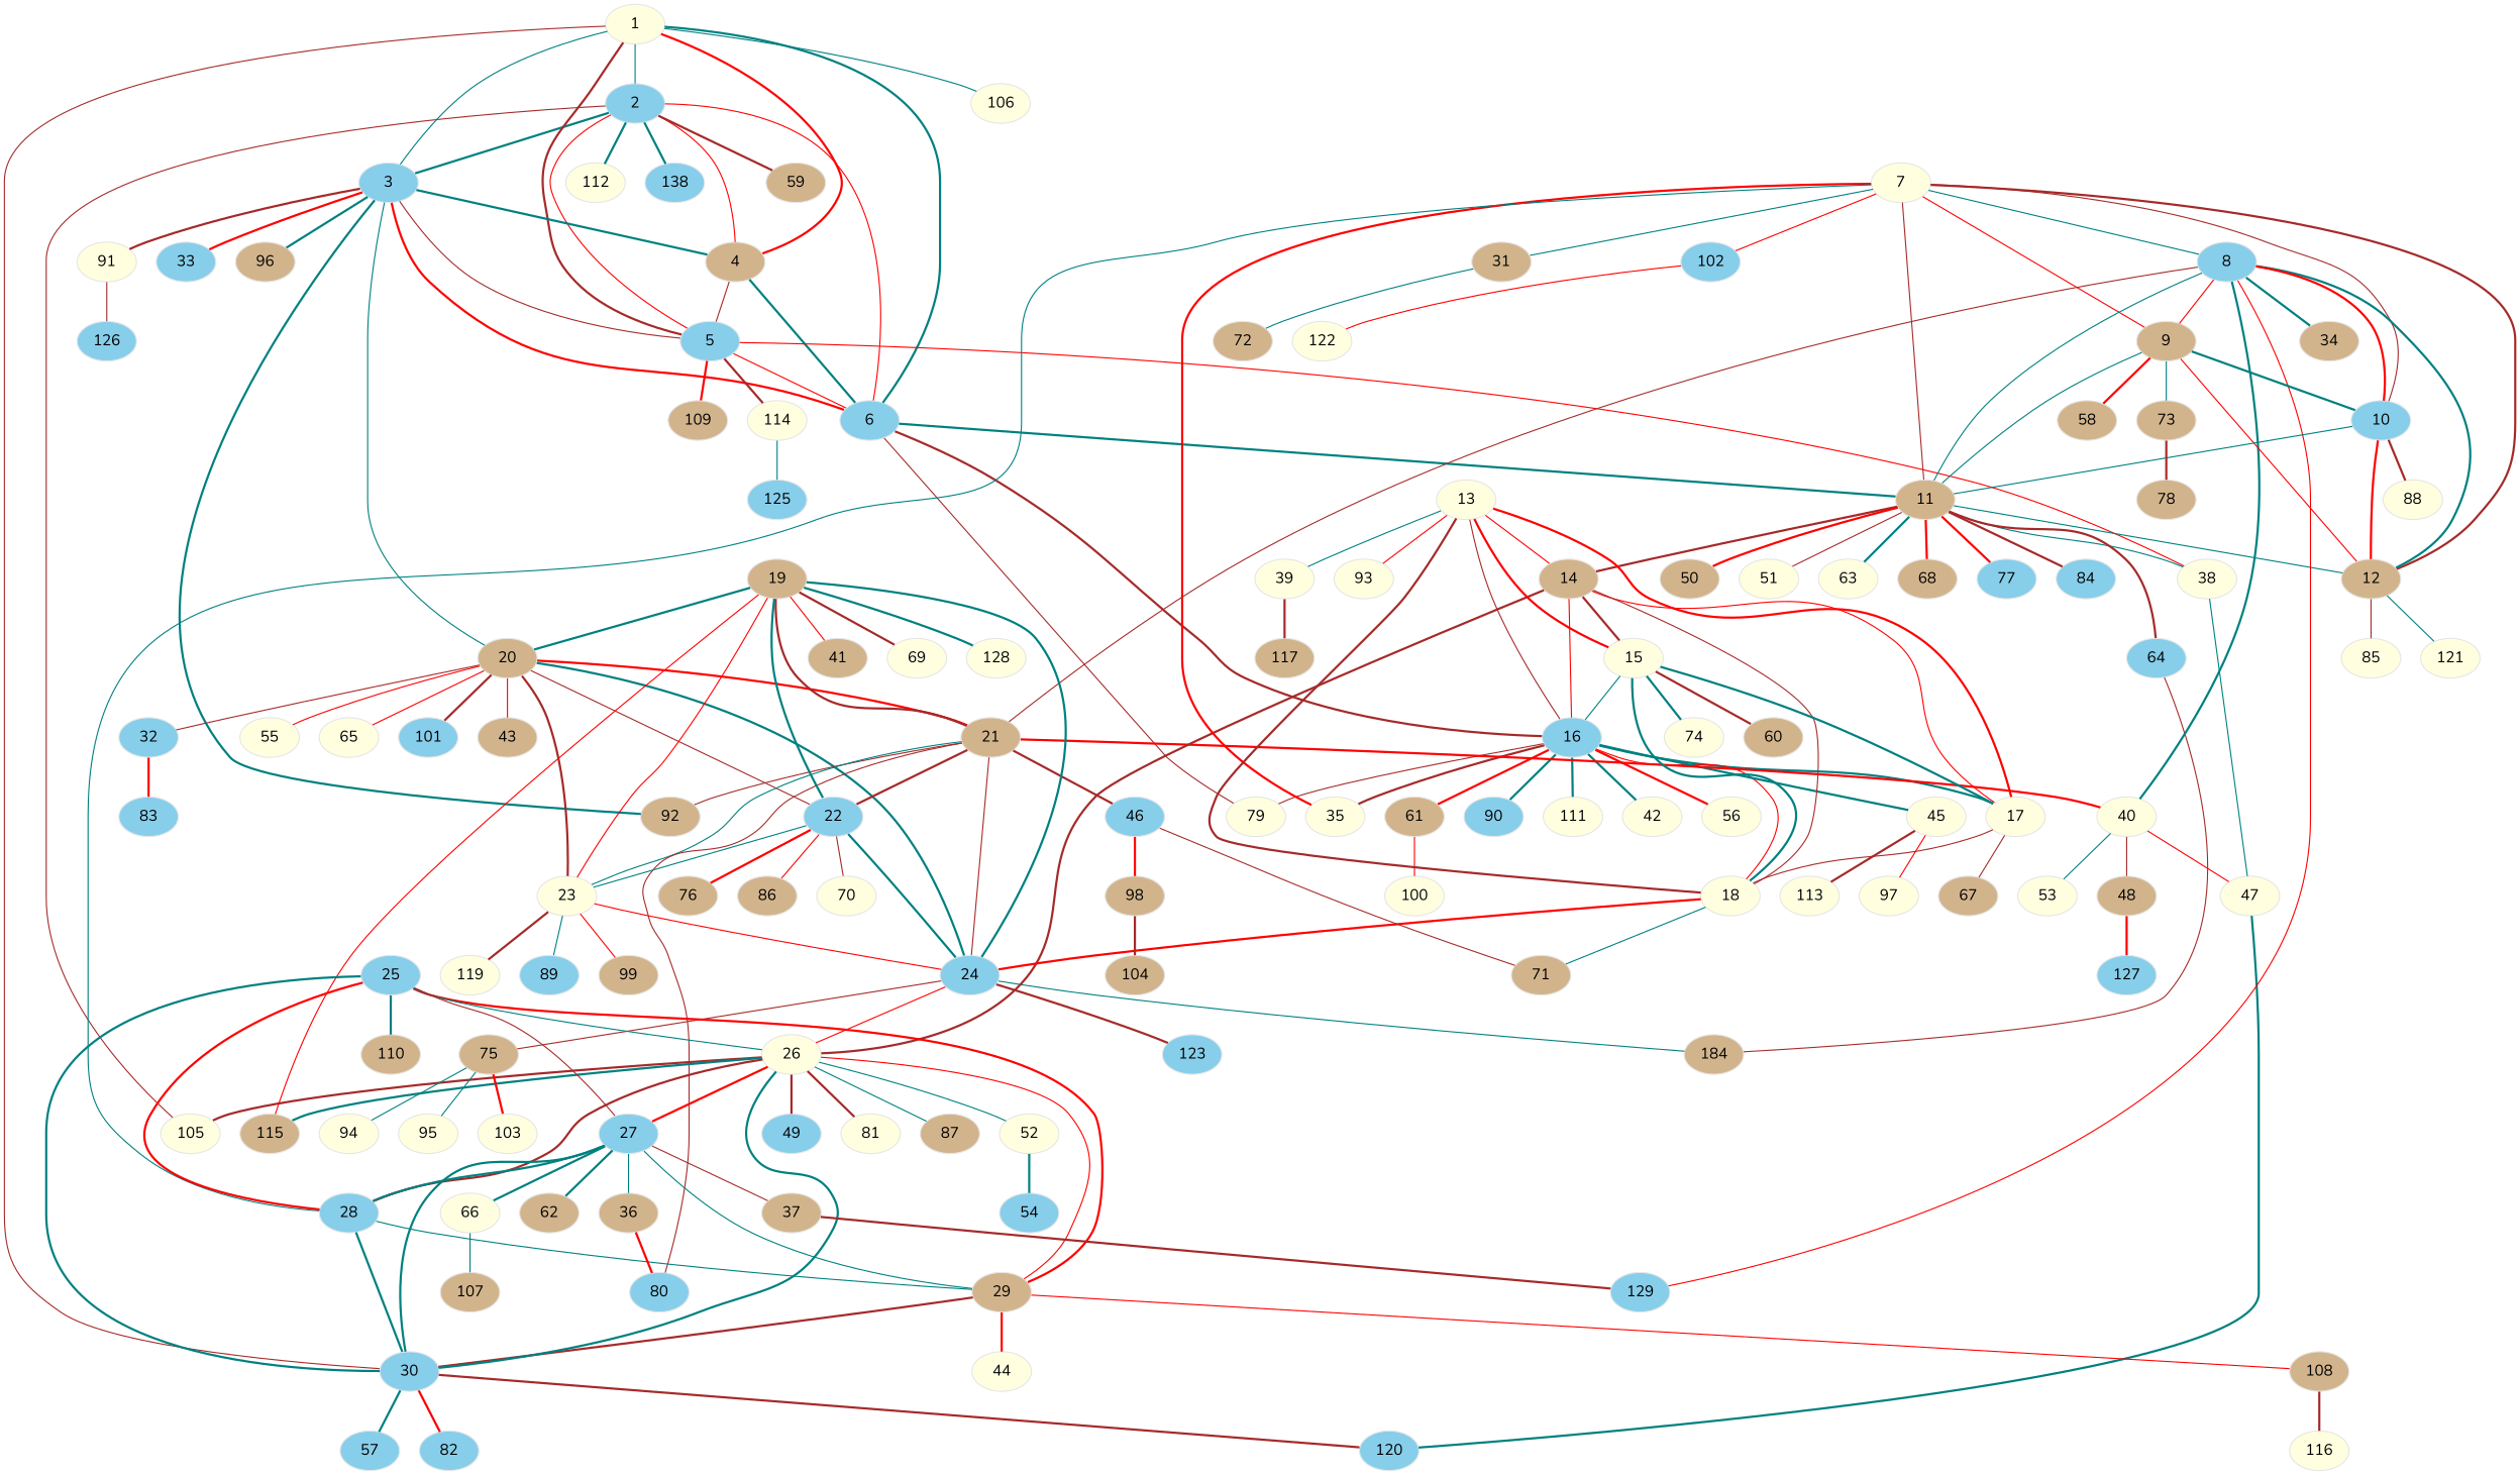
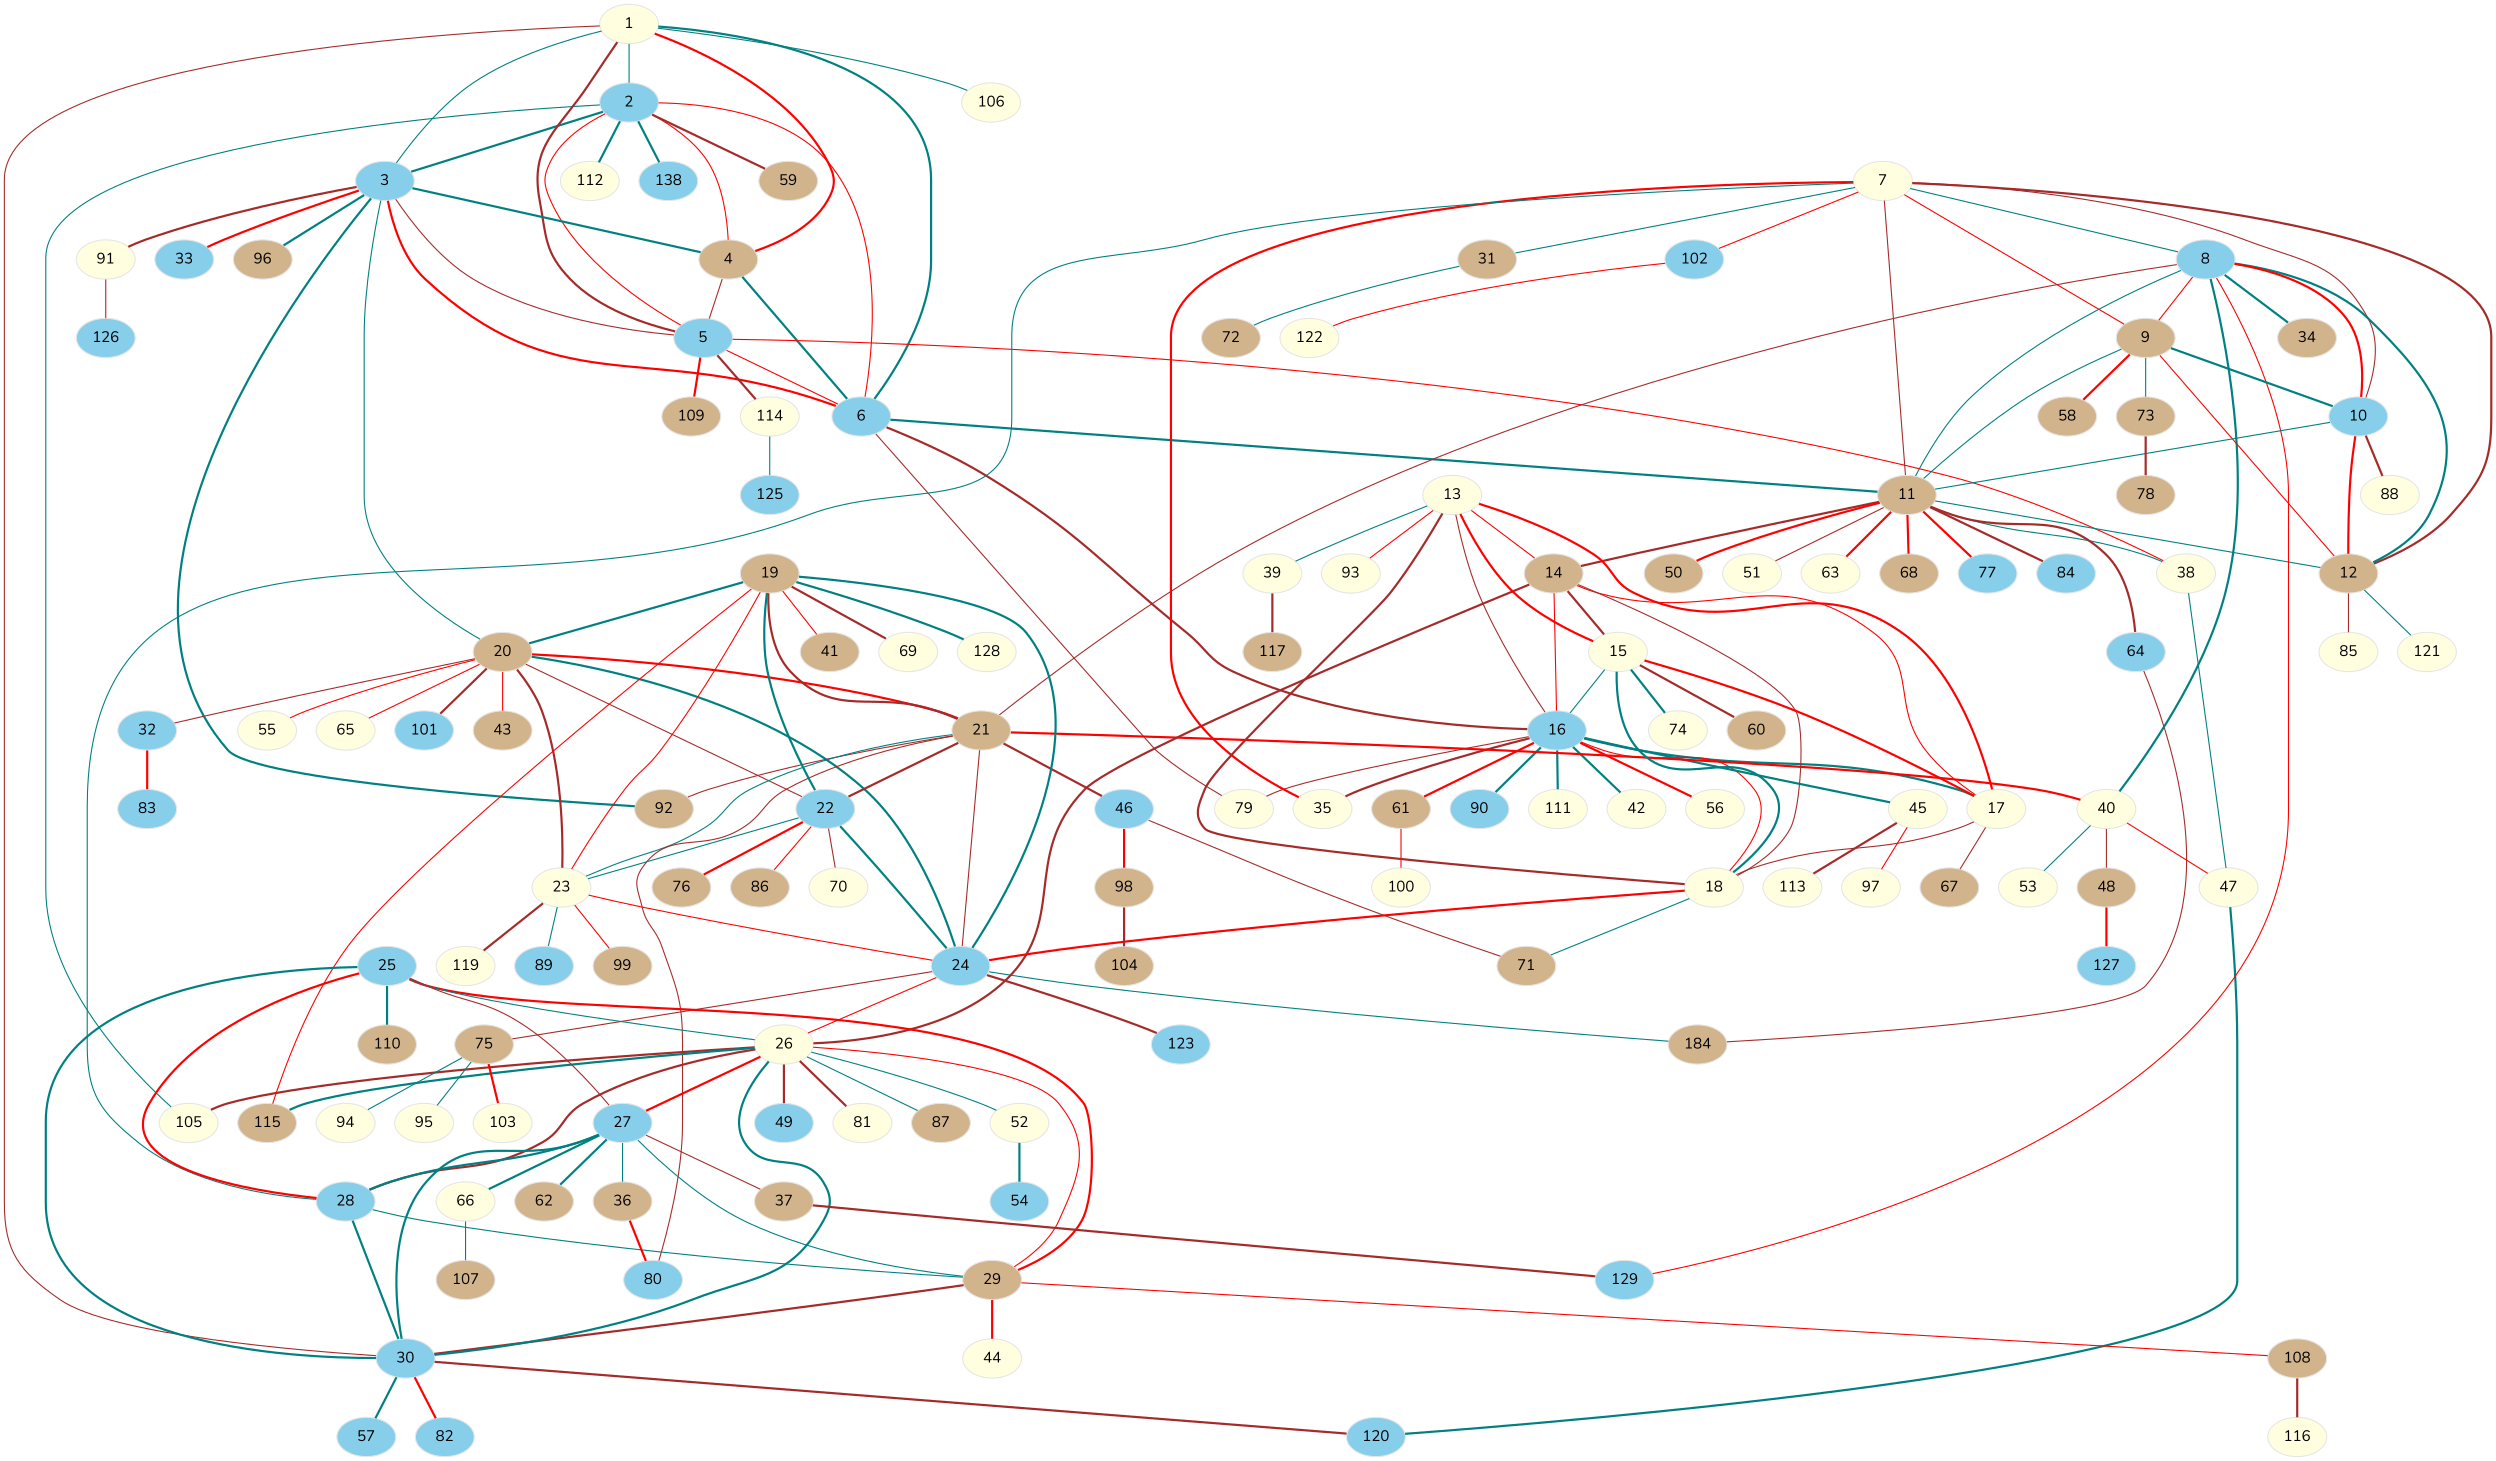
  graph {
    fontname=Nunito
    node [color=gray90 fillcolor=lightyellow fontname=Nunito style=filled]
    edge [color=teal fontname=Nunito style=bold]
    2 [fillcolor=skyblue]
    1
    3 [fillcolor=skyblue]
    4 [fillcolor=tan]
    5 [fillcolor=skyblue]
    6 [fillcolor=skyblue]
    30 [fillcolor=skyblue]
    106
    59 [fillcolor=tan]
    105
    112
    n12 [fillcolor=skyblue label=138]
    20 [fillcolor=tan]
    33 [fillcolor=skyblue]
    91
    92 [fillcolor=tan]
    96 [fillcolor=tan]
    38
    109 [fillcolor=tan]
    114
    11 [fillcolor=tan]
    16 [fillcolor=skyblue]
    79
    57 [fillcolor=skyblue]
    82 [fillcolor=skyblue]
    120 [fillcolor=skyblue]
    21 [fillcolor=tan]
    24 [fillcolor=skyblue]
    22 [fillcolor=skyblue]
    23
    32 [fillcolor=skyblue]
    43 [fillcolor=tan]
    55
    65
    101 [fillcolor=skyblue]
    126 [fillcolor=skyblue]
    47
    125 [fillcolor=skyblue]
    12 [fillcolor=tan]
    14 [fillcolor=tan]
    50 [fillcolor=tan]
    51
    63
    64 [fillcolor=skyblue]
    68 [fillcolor=tan]
    77 [fillcolor=skyblue]
    84 [fillcolor=skyblue]
    35
    17
    18
    42
    45
    56
    61 [fillcolor=tan]
    90 [fillcolor=skyblue]
    111
    7
    8 [fillcolor=skyblue]
    9 [fillcolor=tan]
    10 [fillcolor=skyblue]
    28 [fillcolor=skyblue]
    31 [fillcolor=tan]
    102 [fillcolor=skyblue]
    34 [fillcolor=tan]
    40
    129 [fillcolor=skyblue]
    58 [fillcolor=tan]
    73 [fillcolor=tan]
    88
    85
    121
    29 [fillcolor=tan]
    72 [fillcolor=tan]
    122
    46 [fillcolor=skyblue]
    80 [fillcolor=skyblue]
    48 [fillcolor=tan]
    53
    78 [fillcolor=tan]
    15
    26
    n82 [fillcolor=tan label=184]
    13
    39
    93
    60 [fillcolor=tan]
    74
    67 [fillcolor=tan]
    71 [fillcolor=tan]
    117 [fillcolor=tan]
    115 [fillcolor=tan]
    27 [fillcolor=skyblue]
    49 [fillcolor=skyblue]
    52
    81
    87 [fillcolor=tan]
    97
    113
    100
    75 [fillcolor=tan]
    123 [fillcolor=skyblue]
    19 [fillcolor=tan]
    41 [fillcolor=tan]
    69
    128
    70
    76 [fillcolor=tan]
    86 [fillcolor=tan]
    89 [fillcolor=skyblue]
    99 [fillcolor=tan]
    119
    83 [fillcolor=skyblue]
    98 [fillcolor=tan]
    94
    95
    103
    25 [fillcolor=skyblue]
    110 [fillcolor=tan]
    36 [fillcolor=tan]
    37 [fillcolor=tan]
    62 [fillcolor=tan]
    66
    44
    108 [fillcolor=tan]
    54 [fillcolor=skyblue]
    107 [fillcolor=tan]
    116
    127 [fillcolor=skyblue]
    104 [fillcolor=tan]
    2 -- 3
    2 -- 4 [color=red style=solid]
    2 -- 5 [color=red style=solid]
    2 -- 6 [color=red style=solid]
    2 -- 59 [color=brown]
-   2 -- 105 [color=brown style=solid]
+   2 -- 105 [style=solid]
    2 -- 112
    2 -- n12
    1 -- 2 [style=solid]
    1 -- 3 [style=solid]
    1 -- 4 [color=red]
    1 -- 5 [color=brown]
    1 -- 6
    1 -- 30 [color=brown style=solid]
    1 -- 106 [style=solid]
    3 -- 4
    3 -- 5 [color=brown style=solid]
    3 -- 6 [color=red]
    3 -- 20 [style=solid]
    3 -- 33 [color=red]
    3 -- 91 [color=brown]
    3 -- 92
    3 -- 96
    4 -- 5 [color=brown style=solid]
    4 -- 6
    5 -- 6 [color=red style=solid]
    5 -- 38 [color=red style=solid]
    5 -- 109 [color=red]
    5 -- 114 [color=brown]
    6 -- 11
    6 -- 16 [color=brown]
    6 -- 79 [color=brown style=solid]
    30 -- 57
    30 -- 82 [color=red]
    30 -- 120 [color=brown]
    20 -- 21 [color=red]
    20 -- 24
    20 -- 22 [color=brown style=solid]
    20 -- 23 [color=brown]
    20 -- 32 [color=brown style=solid]
    20 -- 43 [color=red style=solid]
    20 -- 55 [color=red style=solid]
    20 -- 65 [color=red style=solid]
    20 -- 101 [color=brown]
    91 -- 126 [color=brown style=solid]
    38 -- 47 [style=solid]
    114 -- 125 [style=solid]
    11 -- 38 [style=solid]
    11 -- 12 [style=solid]
    11 -- 14 [color=brown]
    11 -- 50 [color=red]
    11 -- 51 [color=brown style=solid]
-   11 -- 63
+   11 -- 63 [color=red]
    11 -- 64 [color=brown]
    11 -- 68 [color=red]
    11 -- 77 [color=red]
    11 -- 84 [color=brown]
    16 -- 79 [color=brown style=solid]
    16 -- 35 [color=brown]
    16 -- 17
    16 -- 18 [color=red style=solid]
    16 -- 42
    16 -- 45
    16 -- 56 [color=red]
    16 -- 61 [color=red]
    16 -- 90
    16 -- 111
    21 -- 92 [color=brown style=solid]
    21 -- 24 [color=brown style=solid]
    21 -- 22 [color=brown]
    21 -- 23 [style=solid]
    21 -- 40 [color=red]
    21 -- 46 [color=brown]
    21 -- 80 [color=brown style=solid]
    24 -- 26 [color=red style=solid]
    24 -- n82 [style=solid]
    24 -- 75 [color=brown style=solid]
    24 -- 123 [color=brown]
    22 -- 24
    22 -- 23 [style=solid]
    22 -- 70 [color=brown style=solid]
    22 -- 76 [color=red]
    22 -- 86 [color=red style=solid]
    23 -- 24 [color=red style=solid]
    23 -- 89 [style=solid]
    23 -- 99 [color=red style=solid]
    23 -- 119 [color=brown]
    32 -- 83 [color=red]
    47 -- 120
    12 -- 85 [color=brown style=solid]
    12 -- 121 [style=solid]
    14 -- 16 [color=red style=solid]
    14 -- 17 [color=red style=solid]
    14 -- 18 [color=brown style=solid]
    14 -- 15 [color=brown]
    14 -- 26 [color=brown]
    64 -- n82 [color=brown style=solid]
    17 -- 18 [color=brown style=solid]
    17 -- 67 [color=brown style=solid]
    18 -- 24 [color=red]
    18 -- 71 [style=solid]
    45 -- 97 [color=red style=solid]
    45 -- 113 [color=brown]
    61 -- 100 [color=red style=solid]
    7 -- 11 [color=brown style=solid]
    7 -- 12 [color=brown]
    7 -- 35 [color=red]
    7 -- 8 [style=solid]
    7 -- 9 [color=red style=solid]
    7 -- 10 [color=brown style=solid]
    7 -- 28 [style=solid]
    7 -- 31 [style=solid]
    7 -- 102 [color=red style=solid]
    8 -- 11 [style=solid]
    8 -- 21 [color=brown style=solid]
    8 -- 12
    8 -- 9 [color=red style=solid]
    8 -- 10 [color=red]
    8 -- 34
    8 -- 40
    8 -- 129 [color=red style=solid]
    9 -- 11 [style=solid]
    9 -- 12 [color=red style=solid]
    9 -- 10
    9 -- 58 [color=red]
    9 -- 73 [style=solid]
    10 -- 11 [style=solid]
    10 -- 12 [color=red]
    10 -- 88 [color=brown]
    28 -- 30
    28 -- 29 [style=solid]
    31 -- 72 [style=solid]
    102 -- 122 [color=red style=solid]
    40 -- 47 [color=red style=solid]
    40 -- 48 [color=brown style=solid]
    40 -- 53 [style=solid]
    73 -- 78 [color=brown]
    29 -- 30 [color=brown]
    29 -- 44 [color=red]
    29 -- 108 [color=red style=solid]
    46 -- 71 [color=brown style=solid]
    46 -- 98 [color=red]
    48 -- 127 [color=red]
    15 -- 16 [style=solid]
-   15 -- 17
+   15 -- 17 [color=red]
    15 -- 18
    15 -- 60 [color=brown]
    15 -- 74
    26 -- 30
    26 -- 105 [color=brown]
    26 -- 28 [color=brown]
    26 -- 29 [color=red style=solid]
    26 -- 115
    26 -- 27 [color=red]
    26 -- 49 [color=brown]
    26 -- 52 [style=solid]
    26 -- 81 [color=brown]
    26 -- 87 [style=solid]
    13 -- 16 [color=brown style=solid]
    13 -- 14 [color=red style=solid]
    13 -- 17 [color=red]
    13 -- 18 [color=brown]
    13 -- 15 [color=red]
    13 -- 39 [style=solid]
    13 -- 93 [color=red style=solid]
    39 -- 117 [color=brown]
    27 -- 30
    27 -- 28
    27 -- 29 [style=solid]
    27 -- 36 [style=solid]
    27 -- 37 [color=brown style=solid]
    27 -- 62
    27 -- 66
    52 -- 54
    75 -- 94 [style=solid]
    75 -- 95 [style=solid]
    75 -- 103 [color=red]
    19 -- 20
    19 -- 21 [color=brown]
    19 -- 24
    19 -- 22
    19 -- 23 [color=red style=solid]
    19 -- 115 [color=red style=solid]
    19 -- 41 [color=red style=solid]
    19 -- 69 [color=brown]
    19 -- 128
    98 -- 104 [color=brown]
    25 -- 30
    25 -- 28 [color=red]
    25 -- 29 [color=red]
    25 -- 26 [style=solid]
    25 -- 27 [color=brown style=solid]
    25 -- 110
    36 -- 80 [color=red]
    37 -- 129 [color=brown]
    66 -- 107 [style=solid]
    108 -- 116 [color=brown]
  }
